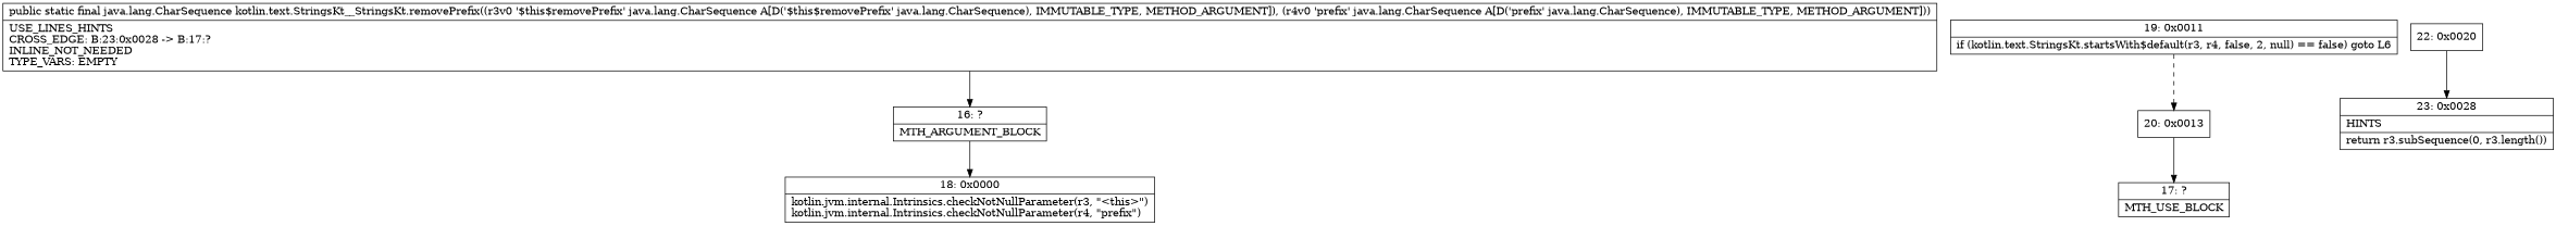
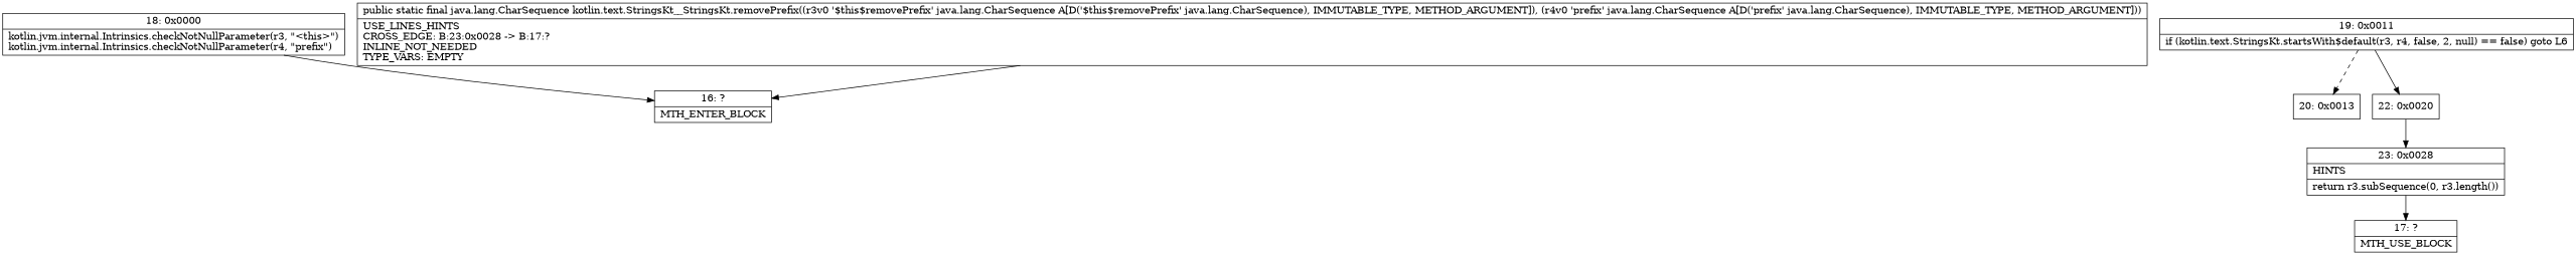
  digraph {
    node [shape=record]
-   n1 [label="{16\:\ ?|MTH_ARGUMENT_BLOCK\l}"]
+   n1 [label="{16\:\ ?|MTH_ENTER_BLOCK\l}"]
    n2 [label="{18\:\ 0x0000|kotlin.jvm.internal.Intrinsics.checkNotNullParameter(r3, \"\<this\>\")\lkotlin.jvm.internal.Intrinsics.checkNotNullParameter(r4, \"prefix\")\l}"]
    n3 [label="{19\:\ 0x0011|if (kotlin.text.StringsKt.startsWith$default(r3, r4, false, 2, null) == false) goto L6\l}"]
    n4 [label="{20\:\ 0x0013}"]
    n5 [label="{22\:\ 0x0020}"]
    n6 [label="{23\:\ 0x0028|HINTS\l|return r3.subSequence(0, r3.length())\l}"]
    n7 [label="{17\:\ ?|MTH_USE_BLOCK\l}"]
    n8 [label="{public static final java.lang.CharSequence kotlin.text.StringsKt__StringsKt.removePrefix((r3v0 '$this$removePrefix' java.lang.CharSequence A[D('$this$removePrefix' java.lang.CharSequence), IMMUTABLE_TYPE, METHOD_ARGUMENT]), (r4v0 'prefix' java.lang.CharSequence A[D('prefix' java.lang.CharSequence), IMMUTABLE_TYPE, METHOD_ARGUMENT]))  | USE_LINES_HINTS\lCROSS_EDGE: B:23:0x0028 \-\> B:17:?\lINLINE_NOT_NEEDED\lTYPE_VARS: EMPTY\l}"]
-   n1 -> n2
+   n2 -> n1
    n3 -> n4 [style=dashed]
+   n3 -> n5
    n5 -> n6
-   n4 -> n7
+   n6 -> n7
    n8 -> n1
  }
